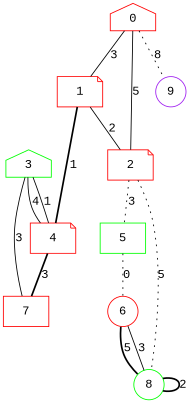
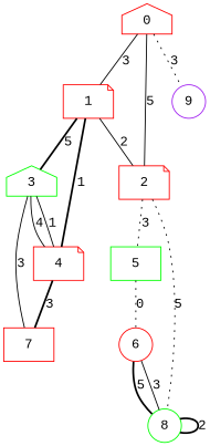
  graph {
    fontname="Liberation Mono"
    node [color=red fontname="Liberation Mono" shape=note weight=1]
    edge [fontname="Liberation Mono" style=solid]
    0 [shape=house]
    1
    2
    9 [color=purple shape=circle weight=4]
    3 [color=green shape=house weight=2]
    4
    5 [color=green shape=box]
    8 [color=green shape=circle weight=2]
    7 [shape=box]
    6 [shape=circle]
    0 -- 1 [label=3]
    0 -- 2 [label=5]
-   0 -- 9 [label=8 style=dotted]
+   0 -- 9 [label=3 style=dotted]
    1 -- 2 [label=2]
+   1 -- 3 [label=5 style=bold]
    1 -- 4 [label=1 style=bold]
    2 -- 5 [label=3 style=dotted]
    2 -- 8 [label=5 style=dotted]
    3 -- 4 [label=1]
    3 -- 4 [label=4]
    3 -- 7 [label=3]
    4 -- 7 [label=3 style=bold]
    5 -- 6 [label=0 style=dotted]
    8 -- 8 [label=2 style=bold]
    6 -- 8 [label=3]
    6 -- 8 [label=5 style=bold]
  }
